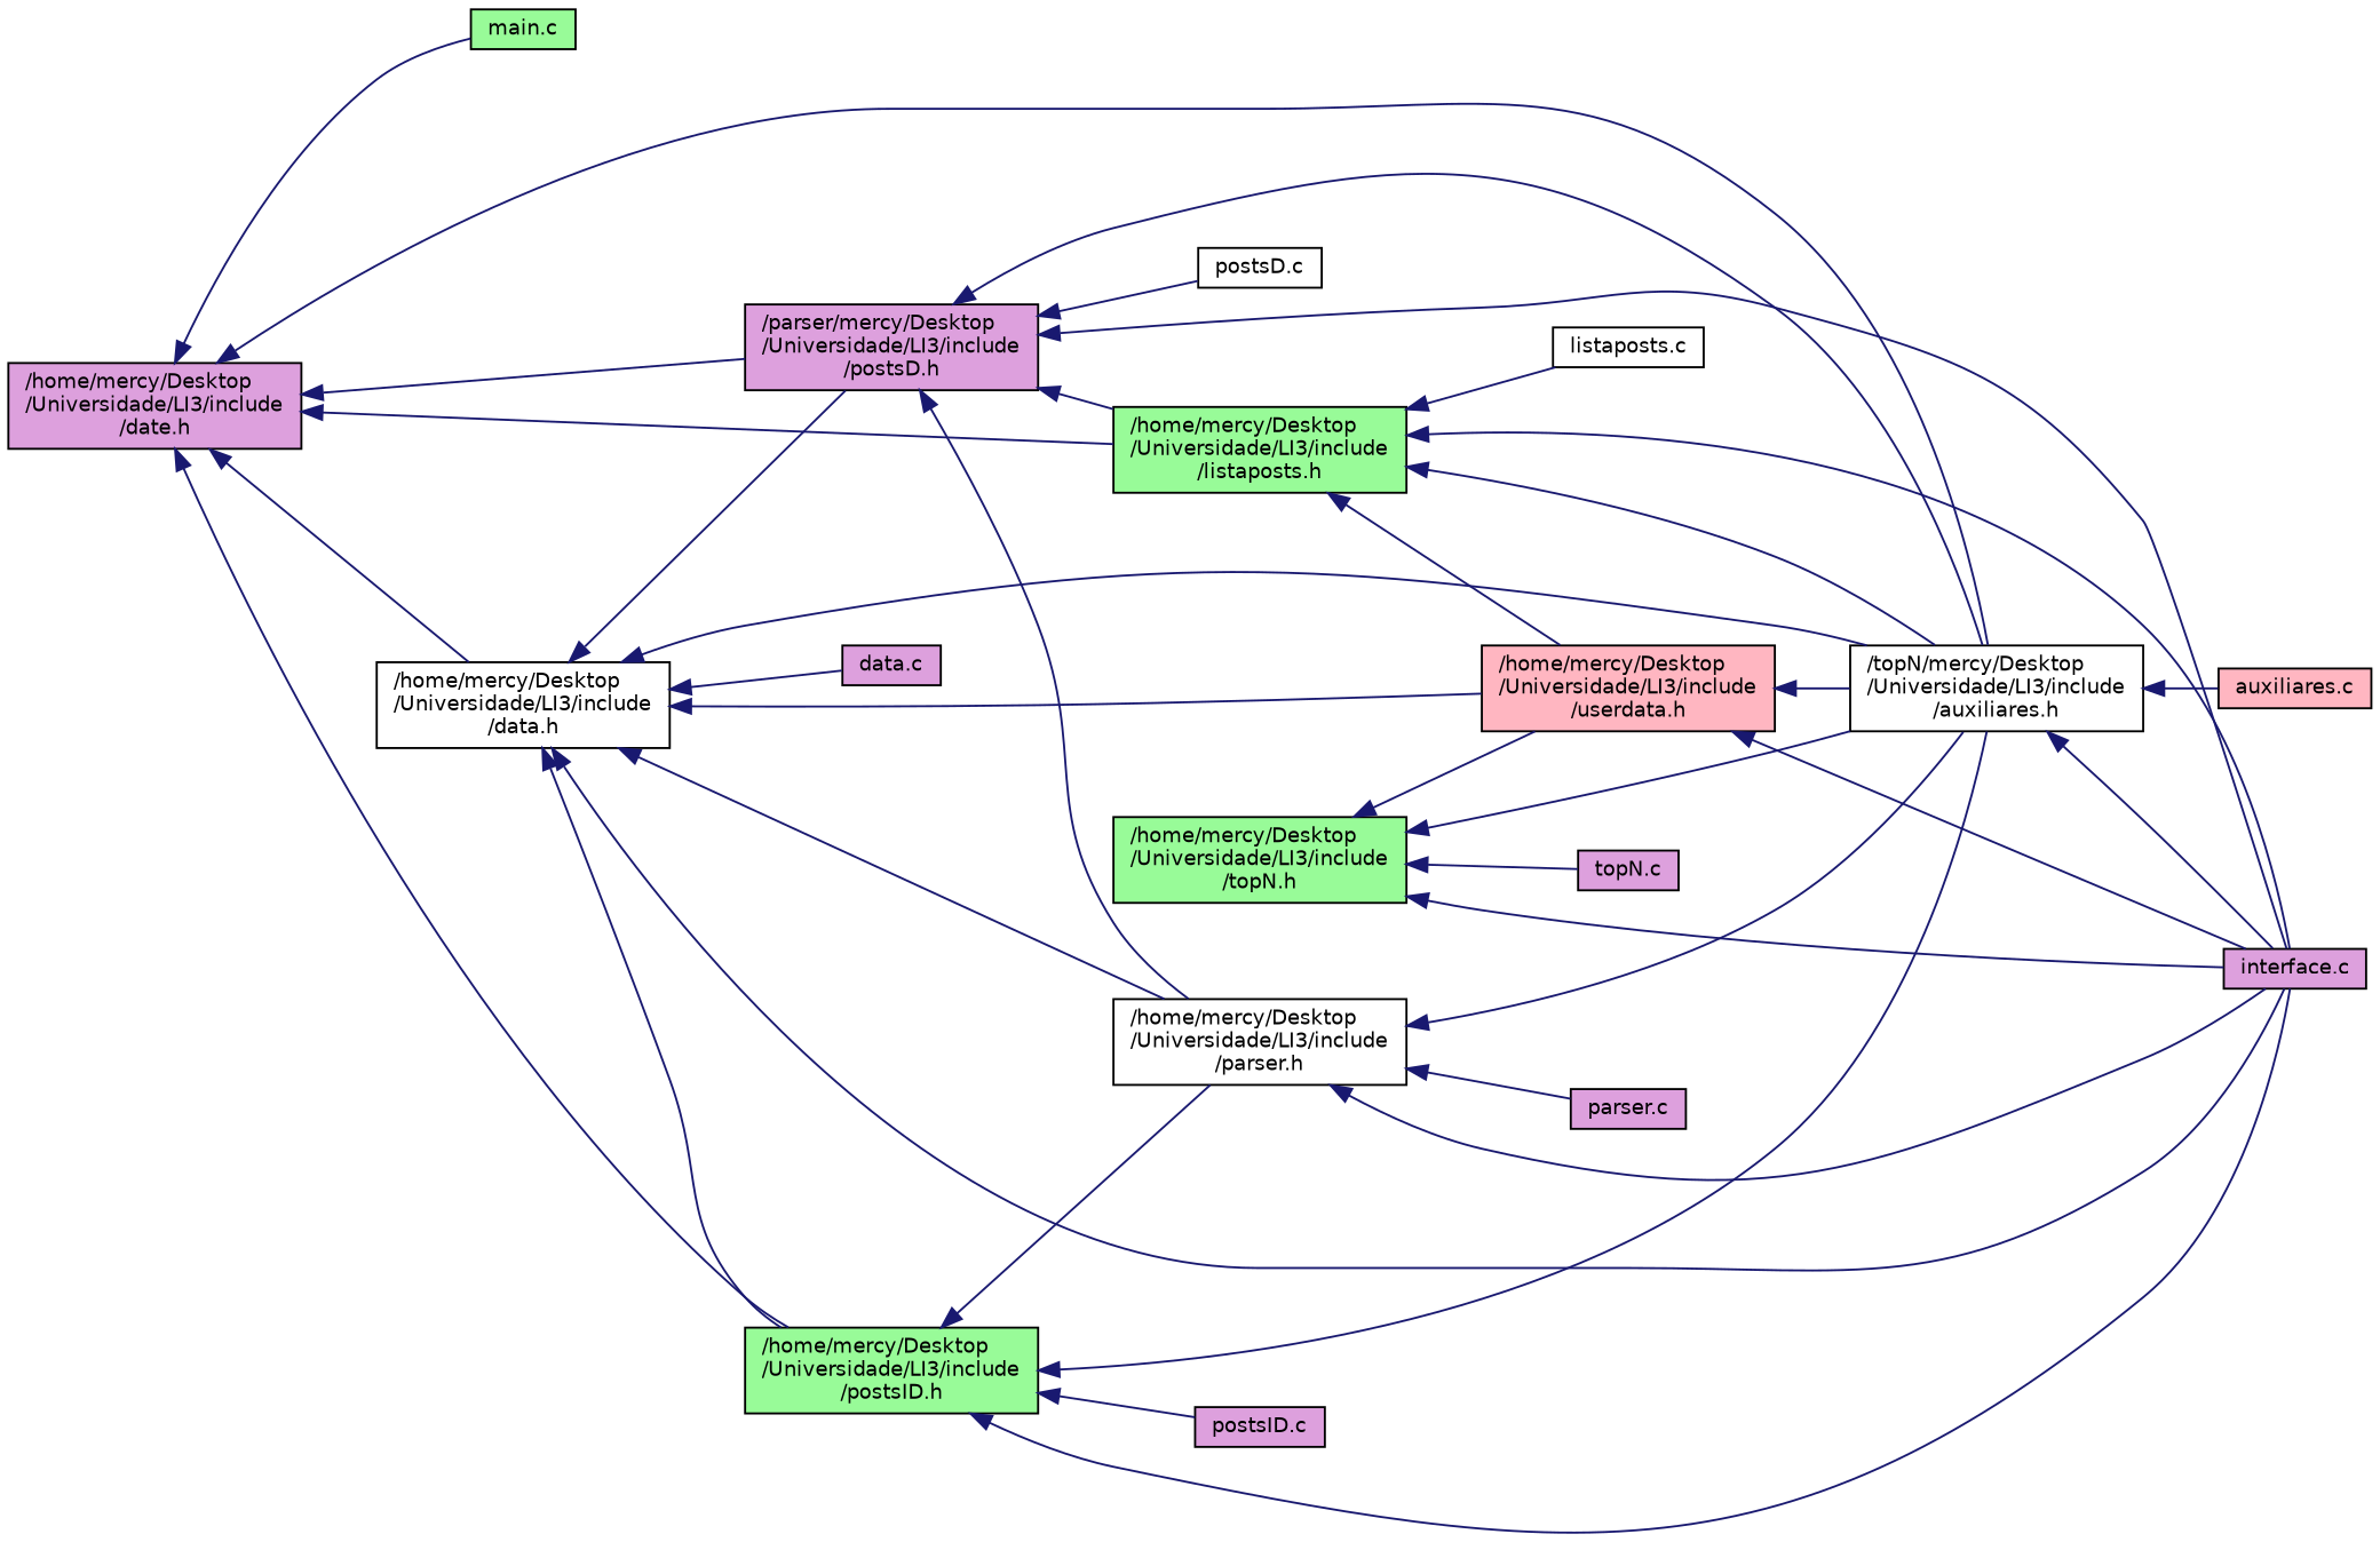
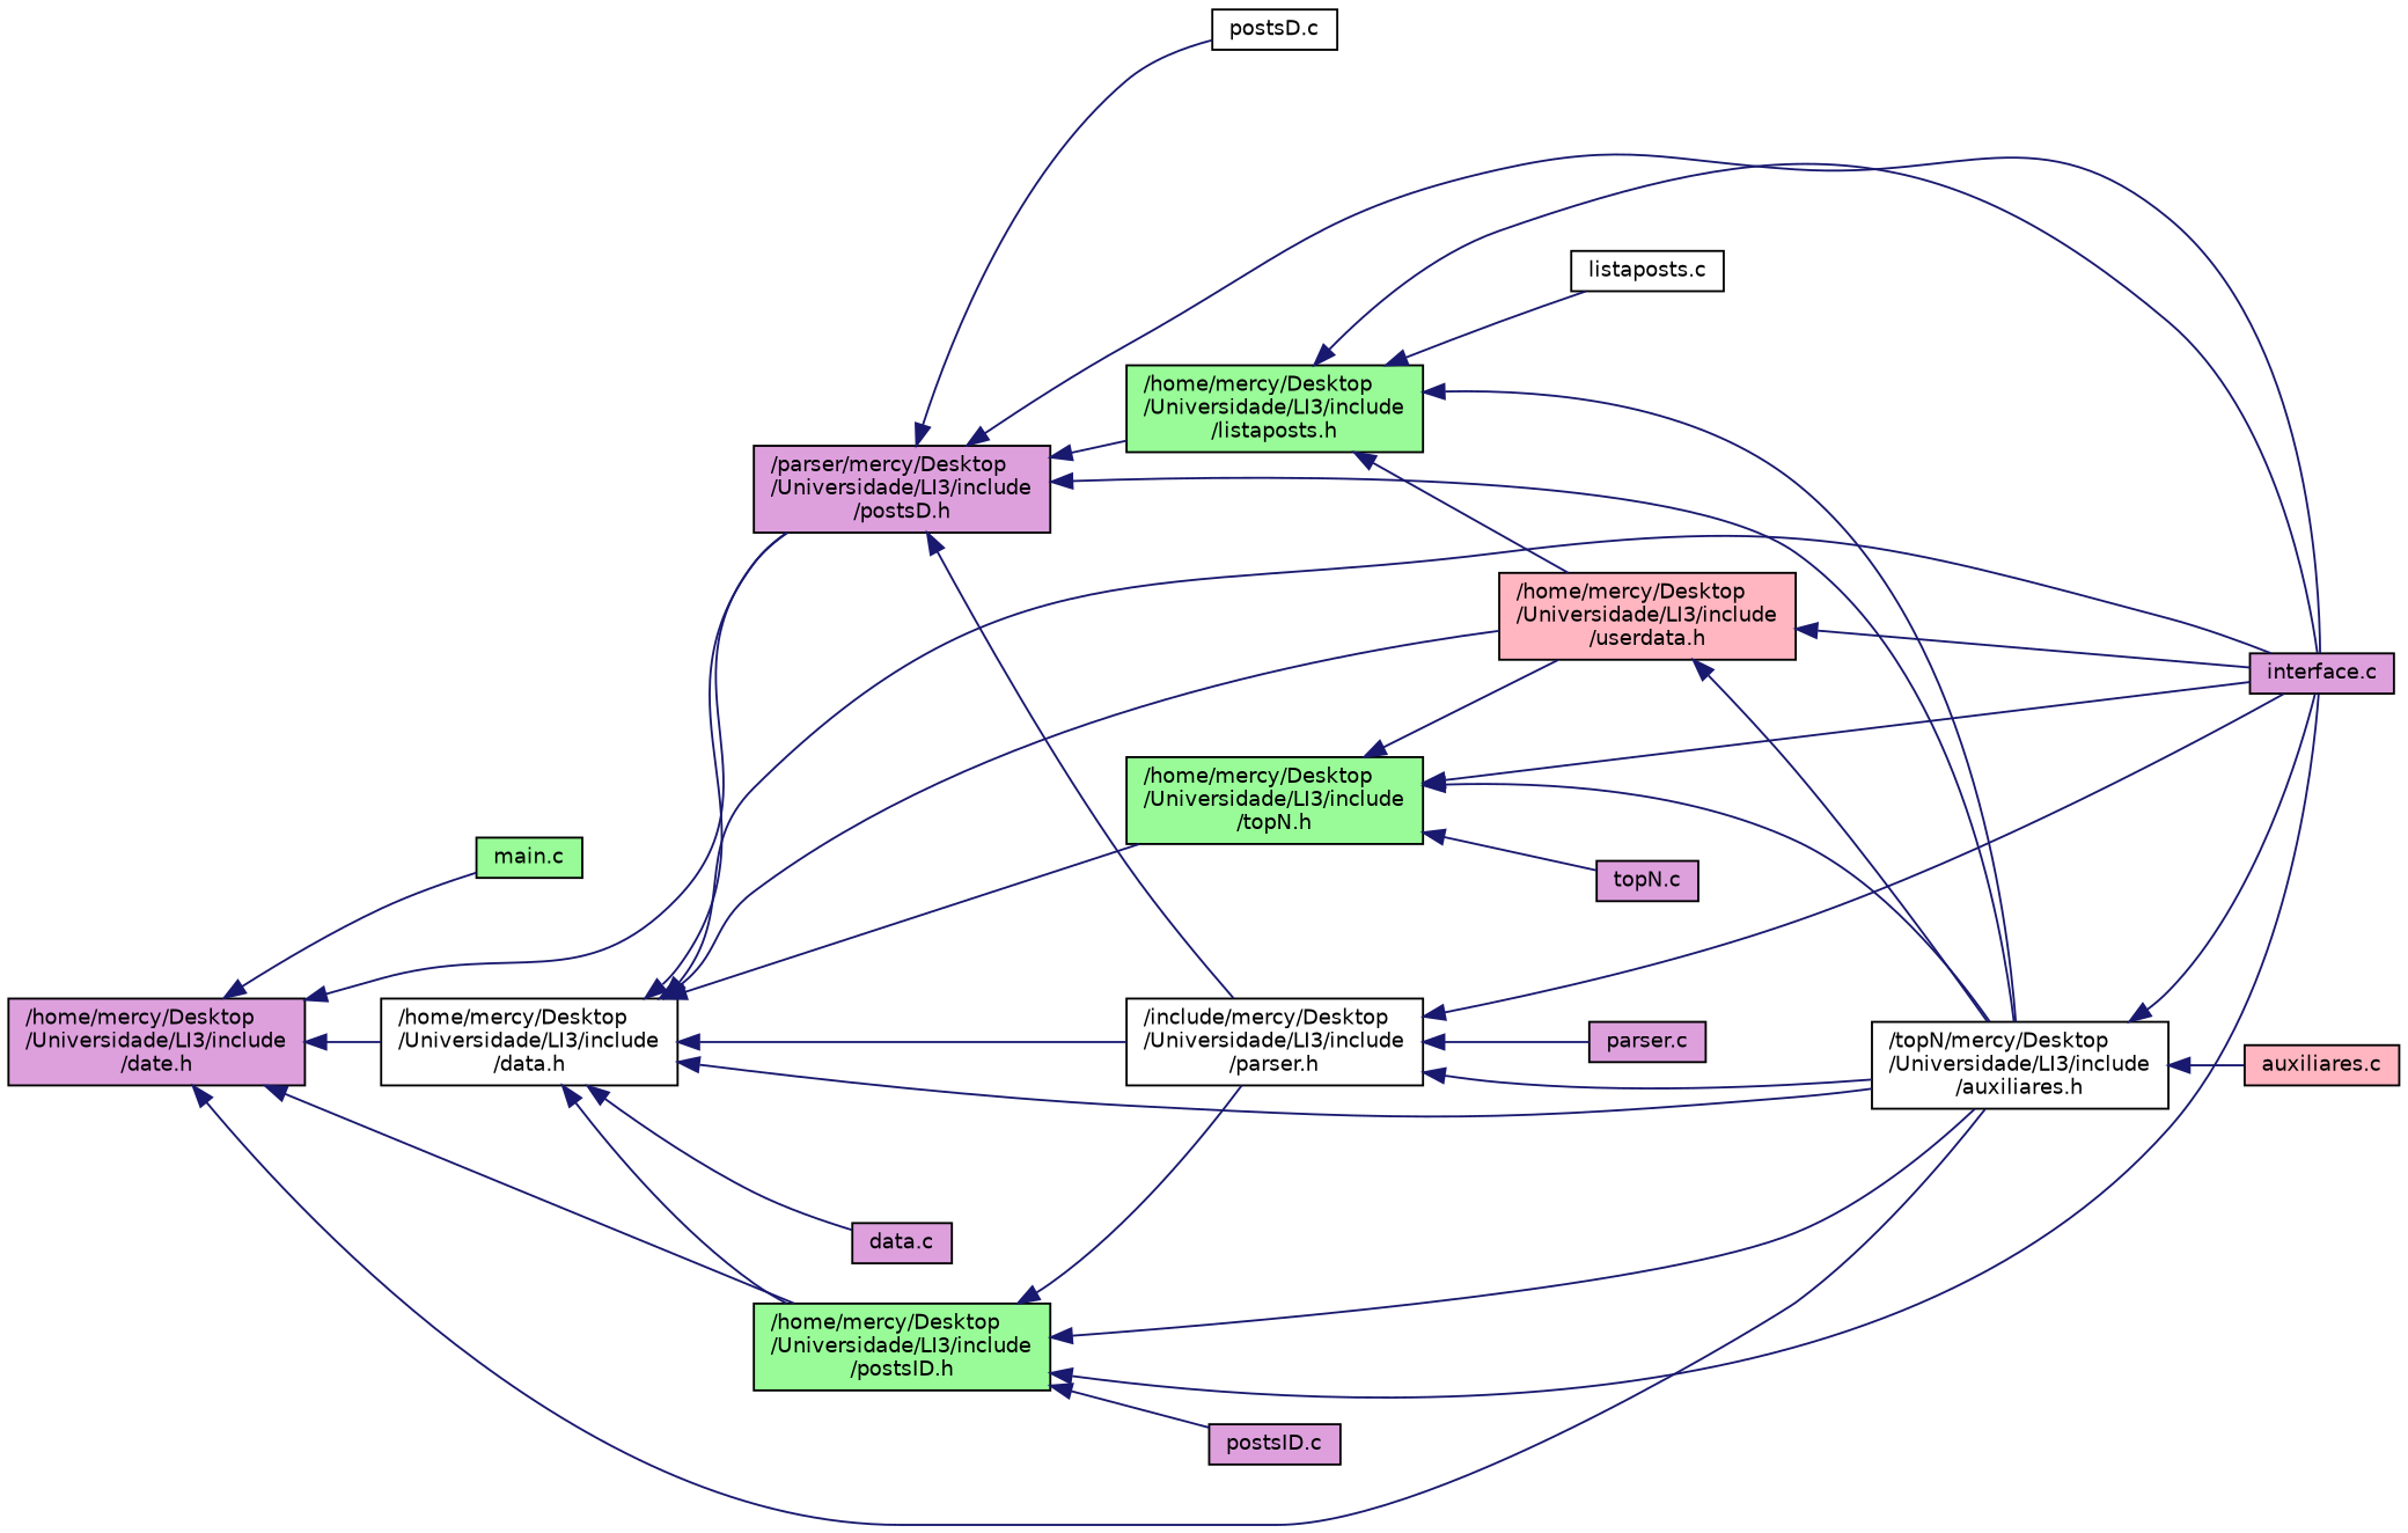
  digraph {
    rankdir=LR
    node [color=black fillcolor=plum fontname=Helvetica fontsize=10 shape=record style=filled]
    edge [color=midnightblue dir=back fontname=Helvetica fontsize=10 labelfontname=Helvetica labelfontsize=10 style=solid]
    n1 [fontcolor=black height=0.2 label="/home/mercy/Desktop\l/Universidade/LI3/include\l/date.h" width=0.4]
    n2 [fillcolor=palegreen height=0.2 label="main.c" width=0.4]
    n3 [fillcolor=white height=0.2 label="/home/mercy/Desktop\l/Universidade/LI3/include\l/data.h" width=0.4]
    n4 [fillcolor=white height=0.2 label="/topN/mercy/Desktop\l/Universidade/LI3/include\l/auxiliares.h" width=0.4]
    n5 [height=0.2 label="/parser/mercy/Desktop\l/Universidade/LI3/include\l/postsD.h" width=0.4]
    n6 [fillcolor=palegreen height=0.2 label="/home/mercy/Desktop\l/Universidade/LI3/include\l/listaposts.h" width=0.4]
    n7 [fillcolor=palegreen height=0.2 label="/home/mercy/Desktop\l/Universidade/LI3/include\l/postsID.h" width=0.4]
    n8 [height=0.2 label="data.c" width=0.4]
    n9 [height=0.2 label="interface.c" width=0.4]
    n10 [fillcolor=palegreen height=0.2 label="/home/mercy/Desktop\l/Universidade/LI3/include\l/topN.h" width=0.4]
    n11 [fillcolor=lightpink height=0.2 label="/home/mercy/Desktop\l/Universidade/LI3/include\l/userdata.h" width=0.4]
-   n12 [fillcolor=white height=0.2 label="/home/mercy/Desktop\l/Universidade/LI3/include\l/parser.h" width=0.4]
+   n12 [fillcolor=white height=0.2 label="/include/mercy/Desktop\l/Universidade/LI3/include\l/parser.h" width=0.4]
    n13 [fillcolor=lightpink height=0.2 label="auxiliares.c" width=0.4]
    n14 [fillcolor=white height=0.2 label="postsD.c" width=0.4]
    n15 [fillcolor=white height=0.2 label="listaposts.c" width=0.4]
    n16 [height=0.2 label="postsID.c" width=0.4]
    n17 [height=0.2 label="topN.c" width=0.4]
    n18 [height=0.2 label="parser.c" width=0.4]
    n1 -> n2
    n1 -> n3
    n1 -> n4
    n1 -> n5
-   n1 -> n6
    n1 -> n7
    n3 -> n4
    n3 -> n5
    n3 -> n7
    n3 -> n8
    n3 -> n9
+   n3 -> n10
    n3 -> n11
    n3 -> n12
    n4 -> n9
    n4 -> n13
    n5 -> n4
    n5 -> n6
    n5 -> n9
    n5 -> n12
    n5 -> n14
    n6 -> n4
    n6 -> n9
    n6 -> n11
    n6 -> n15
    n7 -> n4
    n7 -> n9
    n7 -> n12
    n7 -> n16
    n10 -> n4
    n10 -> n9
    n10 -> n11
    n10 -> n17
    n11 -> n4
    n11 -> n9
    n12 -> n4
    n12 -> n9
    n12 -> n18
  }
